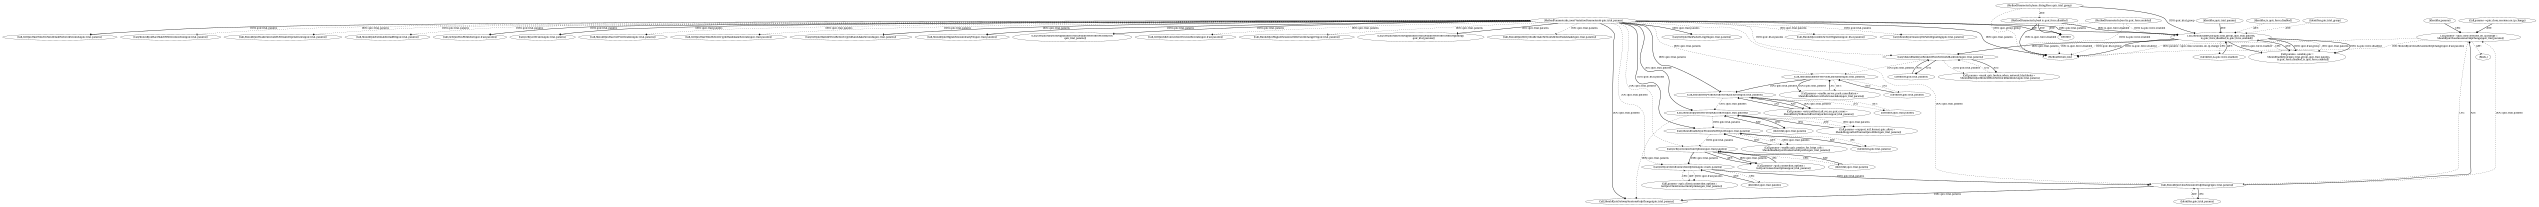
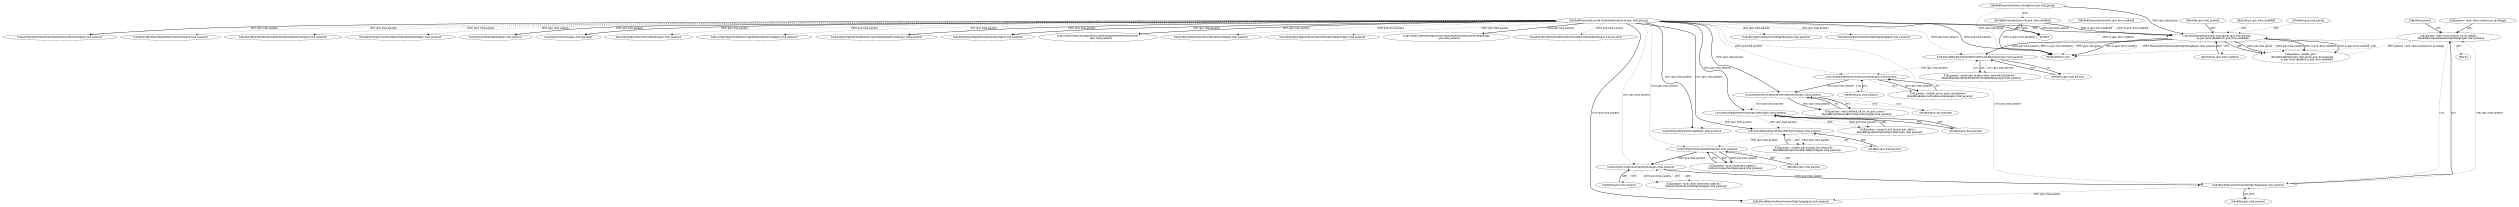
  digraph {
    fontname=Merriweather
    node [fontname=Merriweather]
    edge [arrowhead=dot fontname=Merriweather style=dashed]
    n1 [label="(Call,params->quic_close_sessions_on_ip_change =\n        ShouldQuicCloseSessionsOnIpChange(quic_trial_params))"]
    n2 [label="(Call,ShouldQuicCloseSessionsOnIpChange(quic_trial_params))"]
    n3 [label="(Block,)"]
    n4 [label="(MethodReturn,void)"]
    n5 [label="(Call,ShouldQuicGoAwaySessionsOnIpChange(quic_trial_params))"]
    n6 [label="(Identifier,quic_trial_params)"]
-   n7 [label="(Call,GetQuicClientConnectionOptions(quic_mark_params))"]
+   n7 [label="(Call,GetQuicClientConnectionOptions(quic_trial_params))"]
    n8 [label="(Call,params->quic_client_connection_options =\n        GetQuicClientConnectionOptions(quic_trial_params))"]
    n9 [label="(Identifier,quic_trial_params)"]
    n10 [label="(Call,GetQuicConnectionOptions(quic_trial_params))"]
    n11 [label="(Call,params->quic_connection_options =\n         GetQuicConnectionOptions(quic_trial_params))"]
    n12 [label="(Identifier,quic_trial_params)"]
    n13 [label="(Call,ShouldEnableQuicProxiesForHttpsUrls(quic_trial_params))"]
    n14 [label="(Call,params->enable_quic_proxies_for_https_urls =\n         ShouldEnableQuicProxiesForHttpsUrls(quic_trial_params))"]
    n15 [label="(Identifier,quic_trial_params)"]
    n16 [label="(Call,ShouldSupportIetfFormatQuicAltSvc(quic_trial_params))"]
    n17 [label="(Identifier,quic_trial_params)"]
    n18 [label="(Call,params->support_ietf_format_quic_altsvc =\n      ShouldSupportIetfFormatQuicAltSvc(quic_trial_params))"]
    n19 [label="(Call,GetQuicMaxPacketLength(quic_trial_params))"]
    n20 [label="(Call,ShouldRetryWithoutAltSvcOnQuicErrors(quic_trial_params))"]
    n21 [label="(Identifier,quic_trial_params)"]
    n22 [label="(Call,params->retry_without_alt_svc_on_quic_errors =\n      ShouldRetryWithoutAltSvcOnQuicErrors(quic_trial_params))"]
    n23 [label="(Call,ShouldEnableServerPushCancelation(quic_trial_params))"]
    n24 [label="(Identifier,quic_trial_params)"]
    n25 [label="(Call,params->enable_server_push_cancellation =\n      ShouldEnableServerPushCancelation(quic_trial_params))"]
    n26 [label="(Call,ShouldMarkQuicBrokenWhenNetworkBlackholes(quic_trial_params))"]
    n27 [label="(Call,params->mark_quic_broken_when_network_blackholes =\n      ShouldMarkQuicBrokenWhenNetworkBlackholes(quic_trial_params))"]
    n28 [label="(Identifier,quic_trial_params)"]
    n29 [label="(Call,ShouldEnableQuic(quic_trial_group, quic_trial_params,\n                       is_quic_force_disabled, is_quic_force_enabled))"]
    n30 [label="(Identifier,is_quic_force_enabled)"]
    n31 [label="(Call,params->enable_quic =\n      ShouldEnableQuic(quic_trial_group, quic_trial_params,\n                       is_quic_force_disabled, is_quic_force_enabled))"]
    n32 [label="(MethodParameterIn,base::StringPiece quic_trial_group)"]
    n33 [label="(MethodParameterIn,bool is_quic_force_disabled)"]
    n34 [label="(MethodParameterIn,const VariationParameters& quic_trial_params)"]
    1000100
    n36 [label="(Call,ShouldQuicAllowServerMigration(quic_trial_params))"]
    n37 [label="(Call,ShouldQuicGoawayOnPathDegrading(quic_trial_params))"]
    n38 [label="(Call,GetQuicMaxTimeOnNonDefaultNetworkSeconds(quic_trial_params))"]
    n39 [label="(Call,ShouldQuicRaceStaleDNSOnConnection(quic_trial_params))"]
    n40 [label="(Call,ShouldQuicHeadersIncludeH2StreamDependencies(quic_trial_params))"]
-   n41 [label="(Call,ShouldQuicEstimateInitialRtt(quic_trial_params))"]
+   n41 [label="(VariationParameters,ShouldQuicEstimateInitialRtt(quic_trial_params))"]
    n42 [label="(Call,GetQuicHostWhitelist(quic_trial_params))"]
    n43 [label="(Call,GetQuicVersions(quic_trial_params))"]
    n44 [label="(Call,ShouldQuicRaceCertVerification(quic_trial_params))"]
    n45 [label="(Call,GetQuicMaxTimeBeforeCryptoHandshakeSeconds(quic_trial_params))"]
    n46 [label="(Call,GetQuicMaxIdleTimeBeforeCryptoHandshakeSeconds(quic_trial_params))"]
    n47 [label="(Call,ShouldQuicMigrateSessionsEarlyV2(quic_trial_params))"]
    n48 [label="(Call,GetQuicMaxNumMigrationsToNonDefaultNetworkOnWriteError(\n            quic_trial_params))"]
    n49 [label="(Call,GetQuicIdleConnectionTimeoutSeconds(quic_trial_params))"]
    n50 [label="(Call,ShouldQuicMigrateSessionsOnNetworkChangeV2(quic_trial_params))"]
    n51 [label="(Call,GetQuicMaxNumMigrationsToNonDefaultNetworkOnPathDegrading(\n            quic_trial_params))"]
    n52 [label="(Call,ShouldQuicRetryOnAlternateNetworkBeforeHandshake(quic_trial_params))"]
    n53 [label="(MethodParameterIn,bool is_quic_force_enabled)"]
    n54 [label="(Identifier,quic_trial_params)"]
    n55 [label="(Identifier,is_quic_force_disabled)"]
    n56 [label="(Identifier,quic_trial_group)"]
    n57 [label="(Identifier,params)"]
    n58 [label="(Call,params->quic_close_sessions_on_ip_change)"]
    n1 -> n2 [arrowhead=tee label="CFG: "]
    n1 -> n3 [arrowhead=tee label="AST: "]
    n1 -> n4 [label="DDG: ShouldQuicCloseSessionsOnIpChange(quic_trial_params)"]
    n1 -> n4 [arrowhead=tee label="DDG: params->quic_close_sessions_on_ip_change"]
    n2 -> n1 [label="AST: " style=bold]
    n2 -> n1 [arrowhead=tee label="DDG: quic_trial_params"]
-   n2 -> n5 [arrowhead=tee label="DDG: quic_trial_params" style=bold]
+   n2 -> n5 [arrowhead=tee label="DDG: quic_trial_params"]
    n2 -> n6 [arrowhead=tee label="CFG: " style=bold]
    n6 -> n2 [arrowhead=tee label="AST: "]
    n7 -> n2 [label="DDG: quic_trial_params" style=bold]
    n7 -> n8 [arrowhead=tee label="AST: "]
    n7 -> n8 [label="DDG: quic_trial_params"]
    n7 -> n9 [arrowhead=tee label="CFG: "]
    n8 -> n7 [arrowhead=tee label="CFG: "]
    n9 -> n7 [arrowhead=tee label="AST: " style=bold]
    n10 -> n7 [label="DDG: quic_trial_params" style=bold]
    n10 -> n11 [label="AST: " style=bold]
    n10 -> n11 [label="DDG: quic_trial_params" style=bold]
    n10 -> n12 [arrowhead=tee label="CFG: "]
    n11 -> n10 [arrowhead=tee label="CFG: " style=bold]
    n12 -> n10 [arrowhead=tee label="AST: " style=bold]
    n13 -> n10 [arrowhead=tee label="DDG: quic_trial_params"]
    n13 -> n14 [label="AST: "]
    n13 -> n14 [label="DDG: quic_trial_params"]
    n13 -> n15 [label="CFG: "]
    n14 -> n13 [label="CFG: " style=bold]
    n15 -> n13 [label="AST: " style=bold]
    n16 -> n13 [label="DDG: quic_trial_params"]
    n16 -> n17 [label="CFG: " style=bold]
    n16 -> n18 [label="AST: "]
    n16 -> n18 [label="DDG: quic_trial_params"]
-   n16 -> n5 [label="DDG: quic_trial_params"]
+   n16 -> n19 [label="DDG: quic_trial_params"]
    n17 -> n16 [arrowhead=tee label="AST: " style=bold]
    n18 -> n16 [arrowhead=tee label="CFG: " style=bold]
    n20 -> n16 [label="DDG: quic_trial_params"]
    n20 -> n21 [label="CFG: "]
    n20 -> n22 [arrowhead=tee label="AST: " style=bold]
    n20 -> n22 [label="DDG: quic_trial_params" style=bold]
    n21 -> n20 [label="AST: "]
    n22 -> n20 [arrowhead=tee label="CFG: " style=bold]
    n23 -> n20 [arrowhead=tee label="DDG: quic_trial_params" style=bold]
    n23 -> n24 [arrowhead=tee label="CFG: "]
    n23 -> n25 [arrowhead=tee label="AST: "]
    n23 -> n25 [arrowhead=tee label="DDG: quic_trial_params" style=bold]
    n24 -> n23 [arrowhead=tee label="AST: " style=bold]
    n25 -> n23 [label="CFG: " style=bold]
    n26 -> n23 [arrowhead=tee label="DDG: quic_trial_params"]
    n26 -> n27 [label="AST: " style=bold]
    n26 -> n27 [arrowhead=tee label="DDG: quic_trial_params"]
    n26 -> n28 [label="CFG: " style=bold]
    n27 -> n26 [label="CFG: "]
    n28 -> n26 [arrowhead=tee label="AST: " style=bold]
    n29 -> n4 [label="DDG: is_quic_force_disabled"]
    n29 -> n4 [arrowhead=tee label="DDG: quic_trial_group"]
    n29 -> n4 [label="DDG: is_quic_force_enabled" style=bold]
    n29 -> n26 [label="DDG: quic_trial_params" style=bold]
    n29 -> n30 [label="CFG: "]
    n29 -> n31 [arrowhead=tee label="AST: " style=bold]
    n29 -> n31 [arrowhead=tee label="DDG: quic_trial_group" style=bold]
    n29 -> n31 [label="DDG: quic_trial_params"]
    n29 -> n31 [label="DDG: is_quic_force_disabled" style=bold]
    n29 -> n31 [arrowhead=tee label="DDG: is_quic_force_enabled" style=bold]
    n30 -> n29 [label="AST: " style=bold]
    n31 -> n29 [arrowhead=tee label="CFG: "]
-   n32 -> n4 [label="DDG: quic_group_group"]
+   n32 -> n4 [label="DDG: quic_trial_group"]
    n32 -> n29 [arrowhead=tee label="DDG: quic_trial_group" style=bold]
    n32 -> n33 [arrowhead=tee label="AST: "]
    n33 -> n4 [arrowhead=tee label="DDG: is_quic_force_disabled" style=bold]
    n33 -> n29 [label="DDG: is_quic_force_disabled" style=bold]
    n33 -> 1000100 [label="AST: " style=bold]
    n34 -> n2 [label="DDG: quic_trial_params"]
    n34 -> n4 [label="DDG: quic_trial_params" style=bold]
    n34 -> n5 [label="DDG: quic_trial_params" style=bold]
    n34 -> n7 [label="DDG: quic_trial_params"]
    n34 -> n10 [arrowhead=tee label="DDG: quic_trial_params"]
    n34 -> n13 [label="DDG: quic_trial_params" style=bold]
    n34 -> n16 [label="DDG: quic_trial_params" style=bold]
    n34 -> n19 [label="DDG: quic_trial_params" style=bold]
    n34 -> n20 [arrowhead=tee label="DDG: quic_trial_params" style=bold]
    n34 -> n23 [arrowhead=tee label="DDG: quic_trial_params"]
    n34 -> n26 [label="DDG: quic_trial_params"]
    n34 -> n29 [label="DDG: quic_trial_params" style=bold]
    n34 -> 1000100 [label="AST: " style=bold]
    n34 -> n36 [label="DDG: quic_trial_params"]
    n34 -> n37 [label="DDG: quic_trial_params"]
    n34 -> n38 [label="DDG: quic_trial_params" style=bold]
    n34 -> n39 [arrowhead=tee label="DDG: quic_trial_params"]
    n34 -> n40 [label="DDG: quic_trial_params"]
    n34 -> n41 [label="DDG: quic_trial_params"]
    n34 -> n42 [label="DDG: quic_trial_params" style=bold]
    n34 -> n43 [label="DDG: quic_trial_params" style=bold]
    n34 -> n44 [label="DDG: quic_trial_params"]
    n34 -> n45 [label="DDG: quic_trial_params"]
    n34 -> n46 [arrowhead=tee label="DDG: quic_trial_params" style=bold]
    n34 -> n47 [label="DDG: quic_trial_params" style=bold]
    n34 -> n48 [arrowhead=tee label="DDG: quic_trial_params" style=bold]
    n34 -> n49 [label="DDG: quic_trial_params"]
    n34 -> n50 [arrowhead=tee label="DDG: quic_trial_params"]
    n34 -> n51 [arrowhead=tee label="DDG: quic_trial_params" style=bold]
    n34 -> n52 [arrowhead=tee label="DDG: quic_trial_params"]
    n53 -> n4 [arrowhead=tee label="DDG: is_quic_force_enabled"]
    n53 -> n29 [arrowhead=tee label="DDG: is_quic_force_enabled"]
    n53 -> 1000100 [label="AST: "]
    n54 -> n29 [arrowhead=tee label="AST: " style=bold]
    n55 -> n29 [label="AST: "]
    n56 -> n29 [arrowhead=tee label="AST: "]
    n57 -> n1 [label="CFG: " style=bold]
    n58 -> n1 [label="AST: " style=bold]
  }
